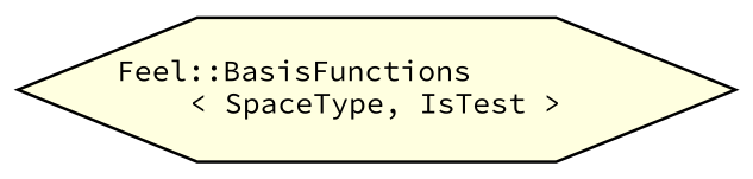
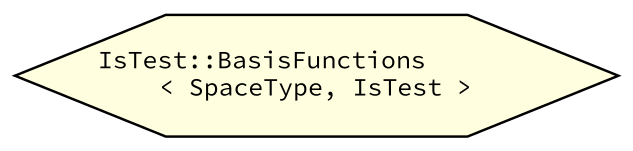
  digraph {
    rankdir=LR
    fontname="Source Code Pro"
-   n1 [color=black fillcolor=lightyellow fontname="Source Code Pro" fontsize=10 height=0.2 label="Feel::BasisFunctions\l\< SpaceType, IsTest \>" shape=hexagon style=filled width=0.4]
+   n1 [color=black fillcolor=lightyellow fontname="Source Code Pro" fontsize=10 height=0.2 label="IsTest::BasisFunctions\l\< SpaceType, IsTest \>" shape=hexagon style=filled width=0.4]
  }
